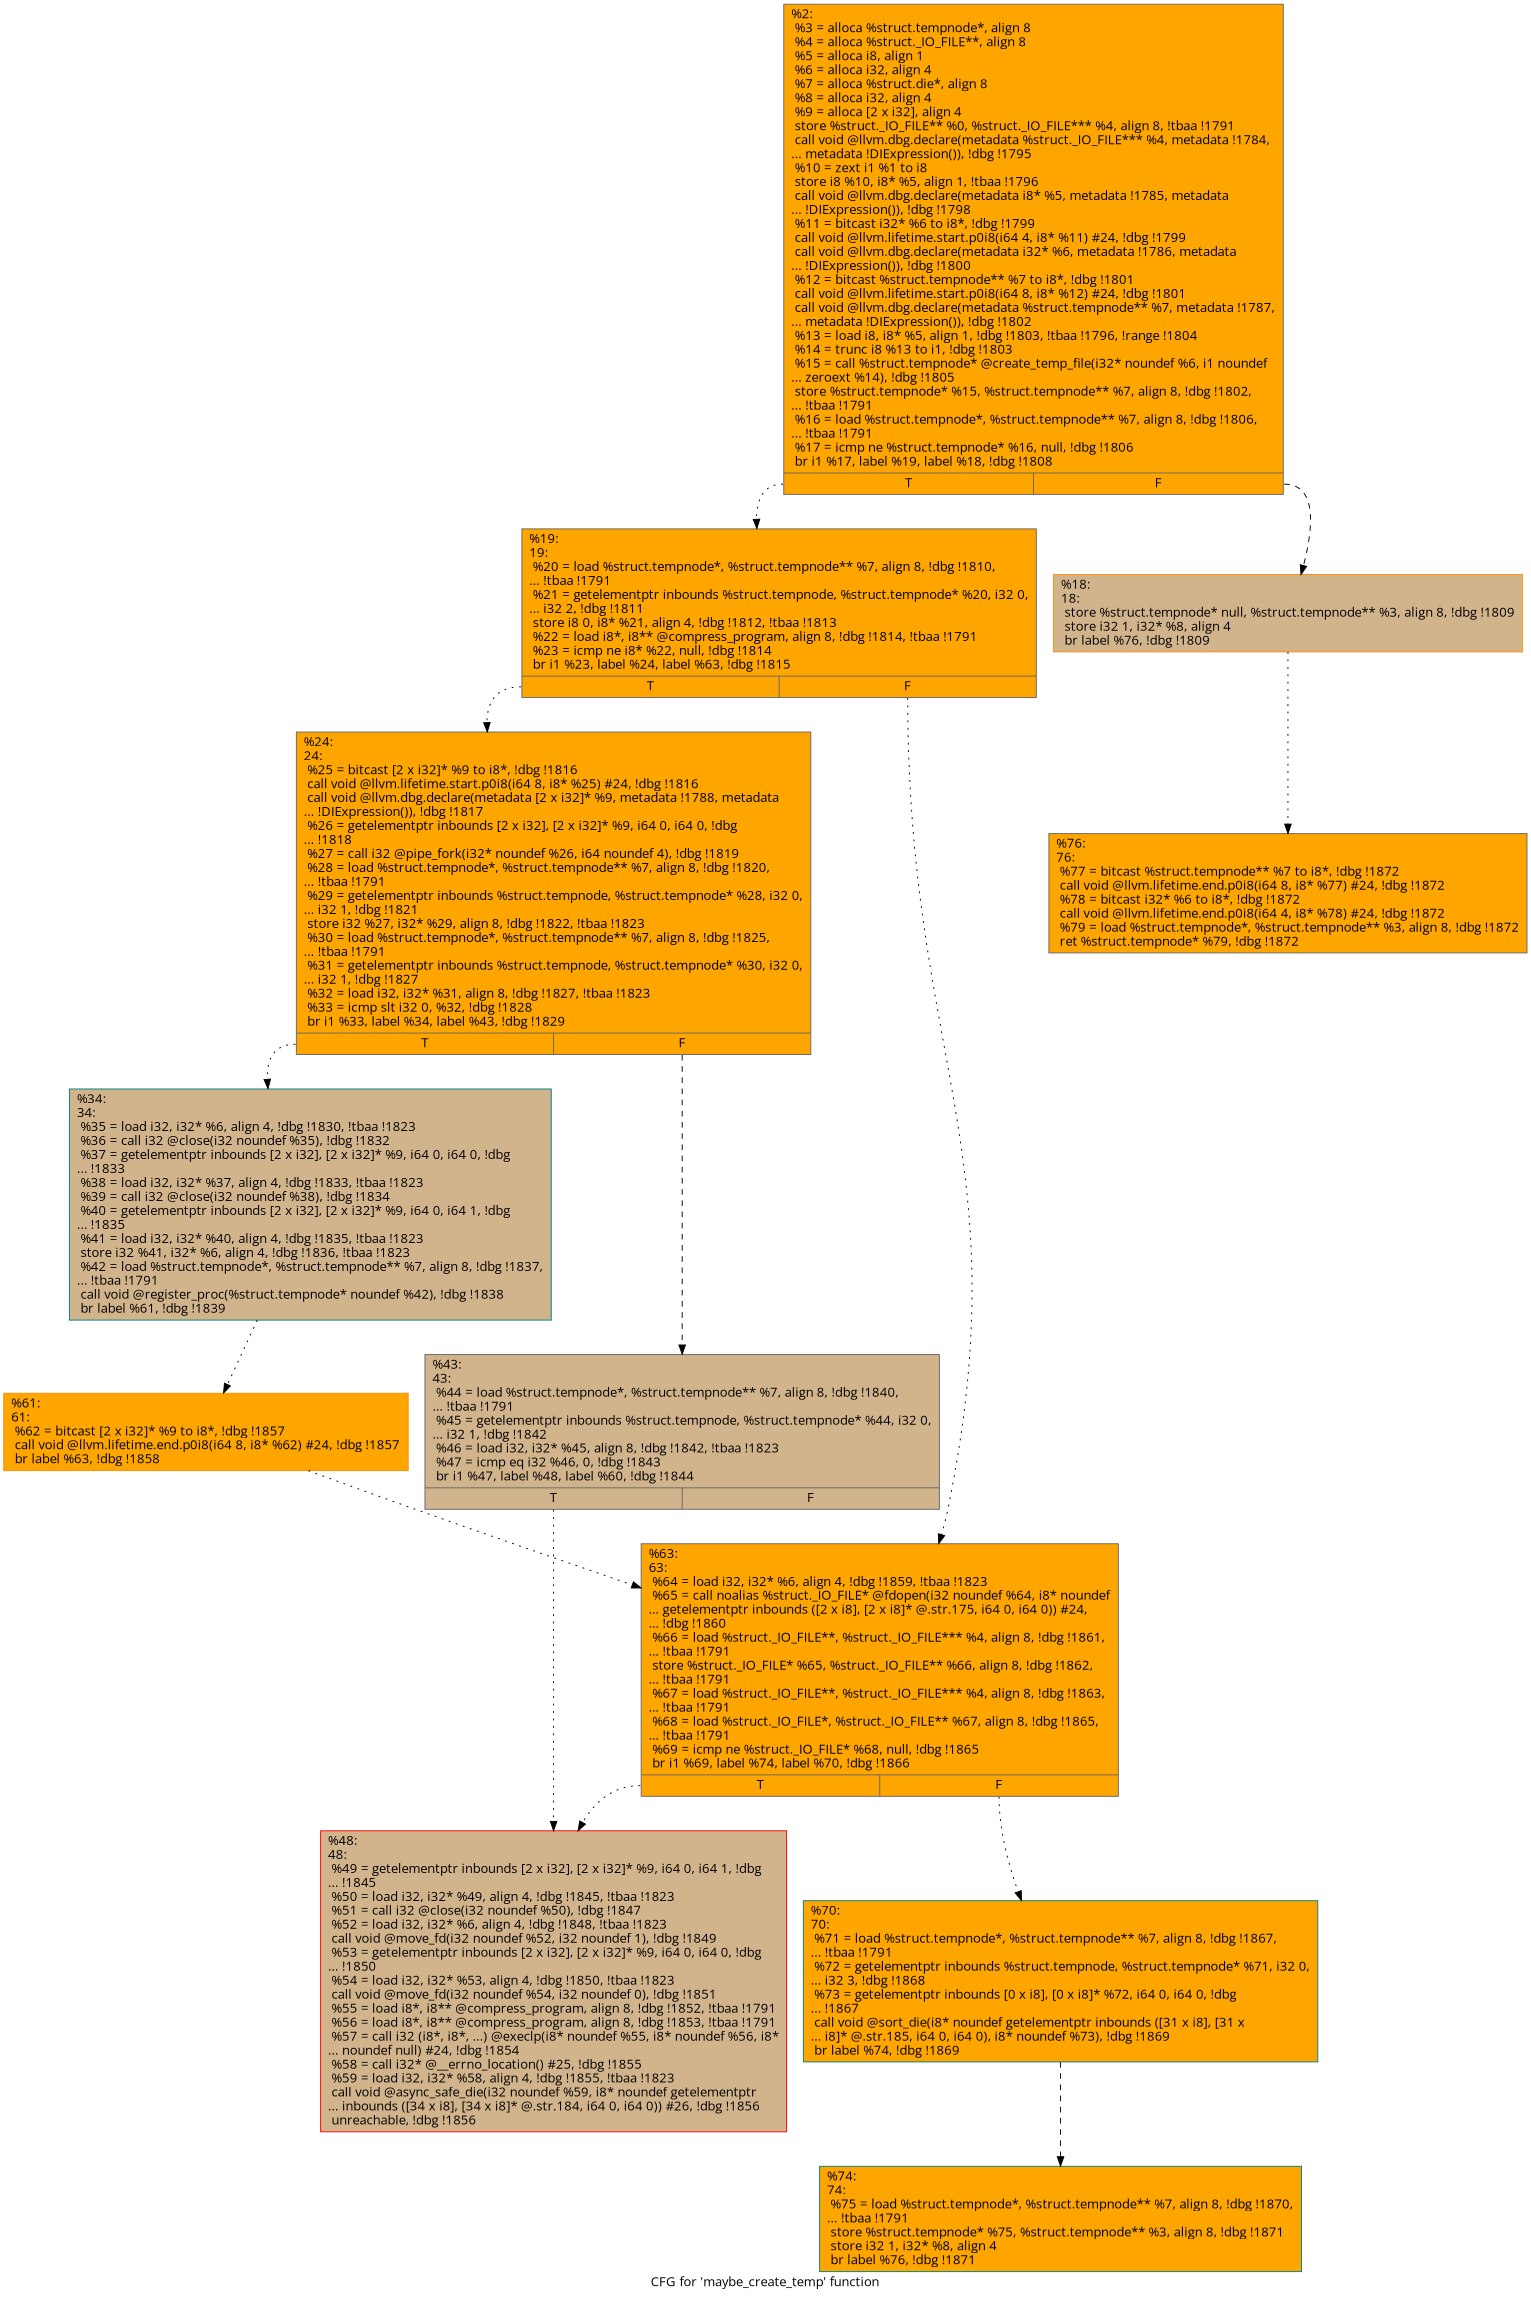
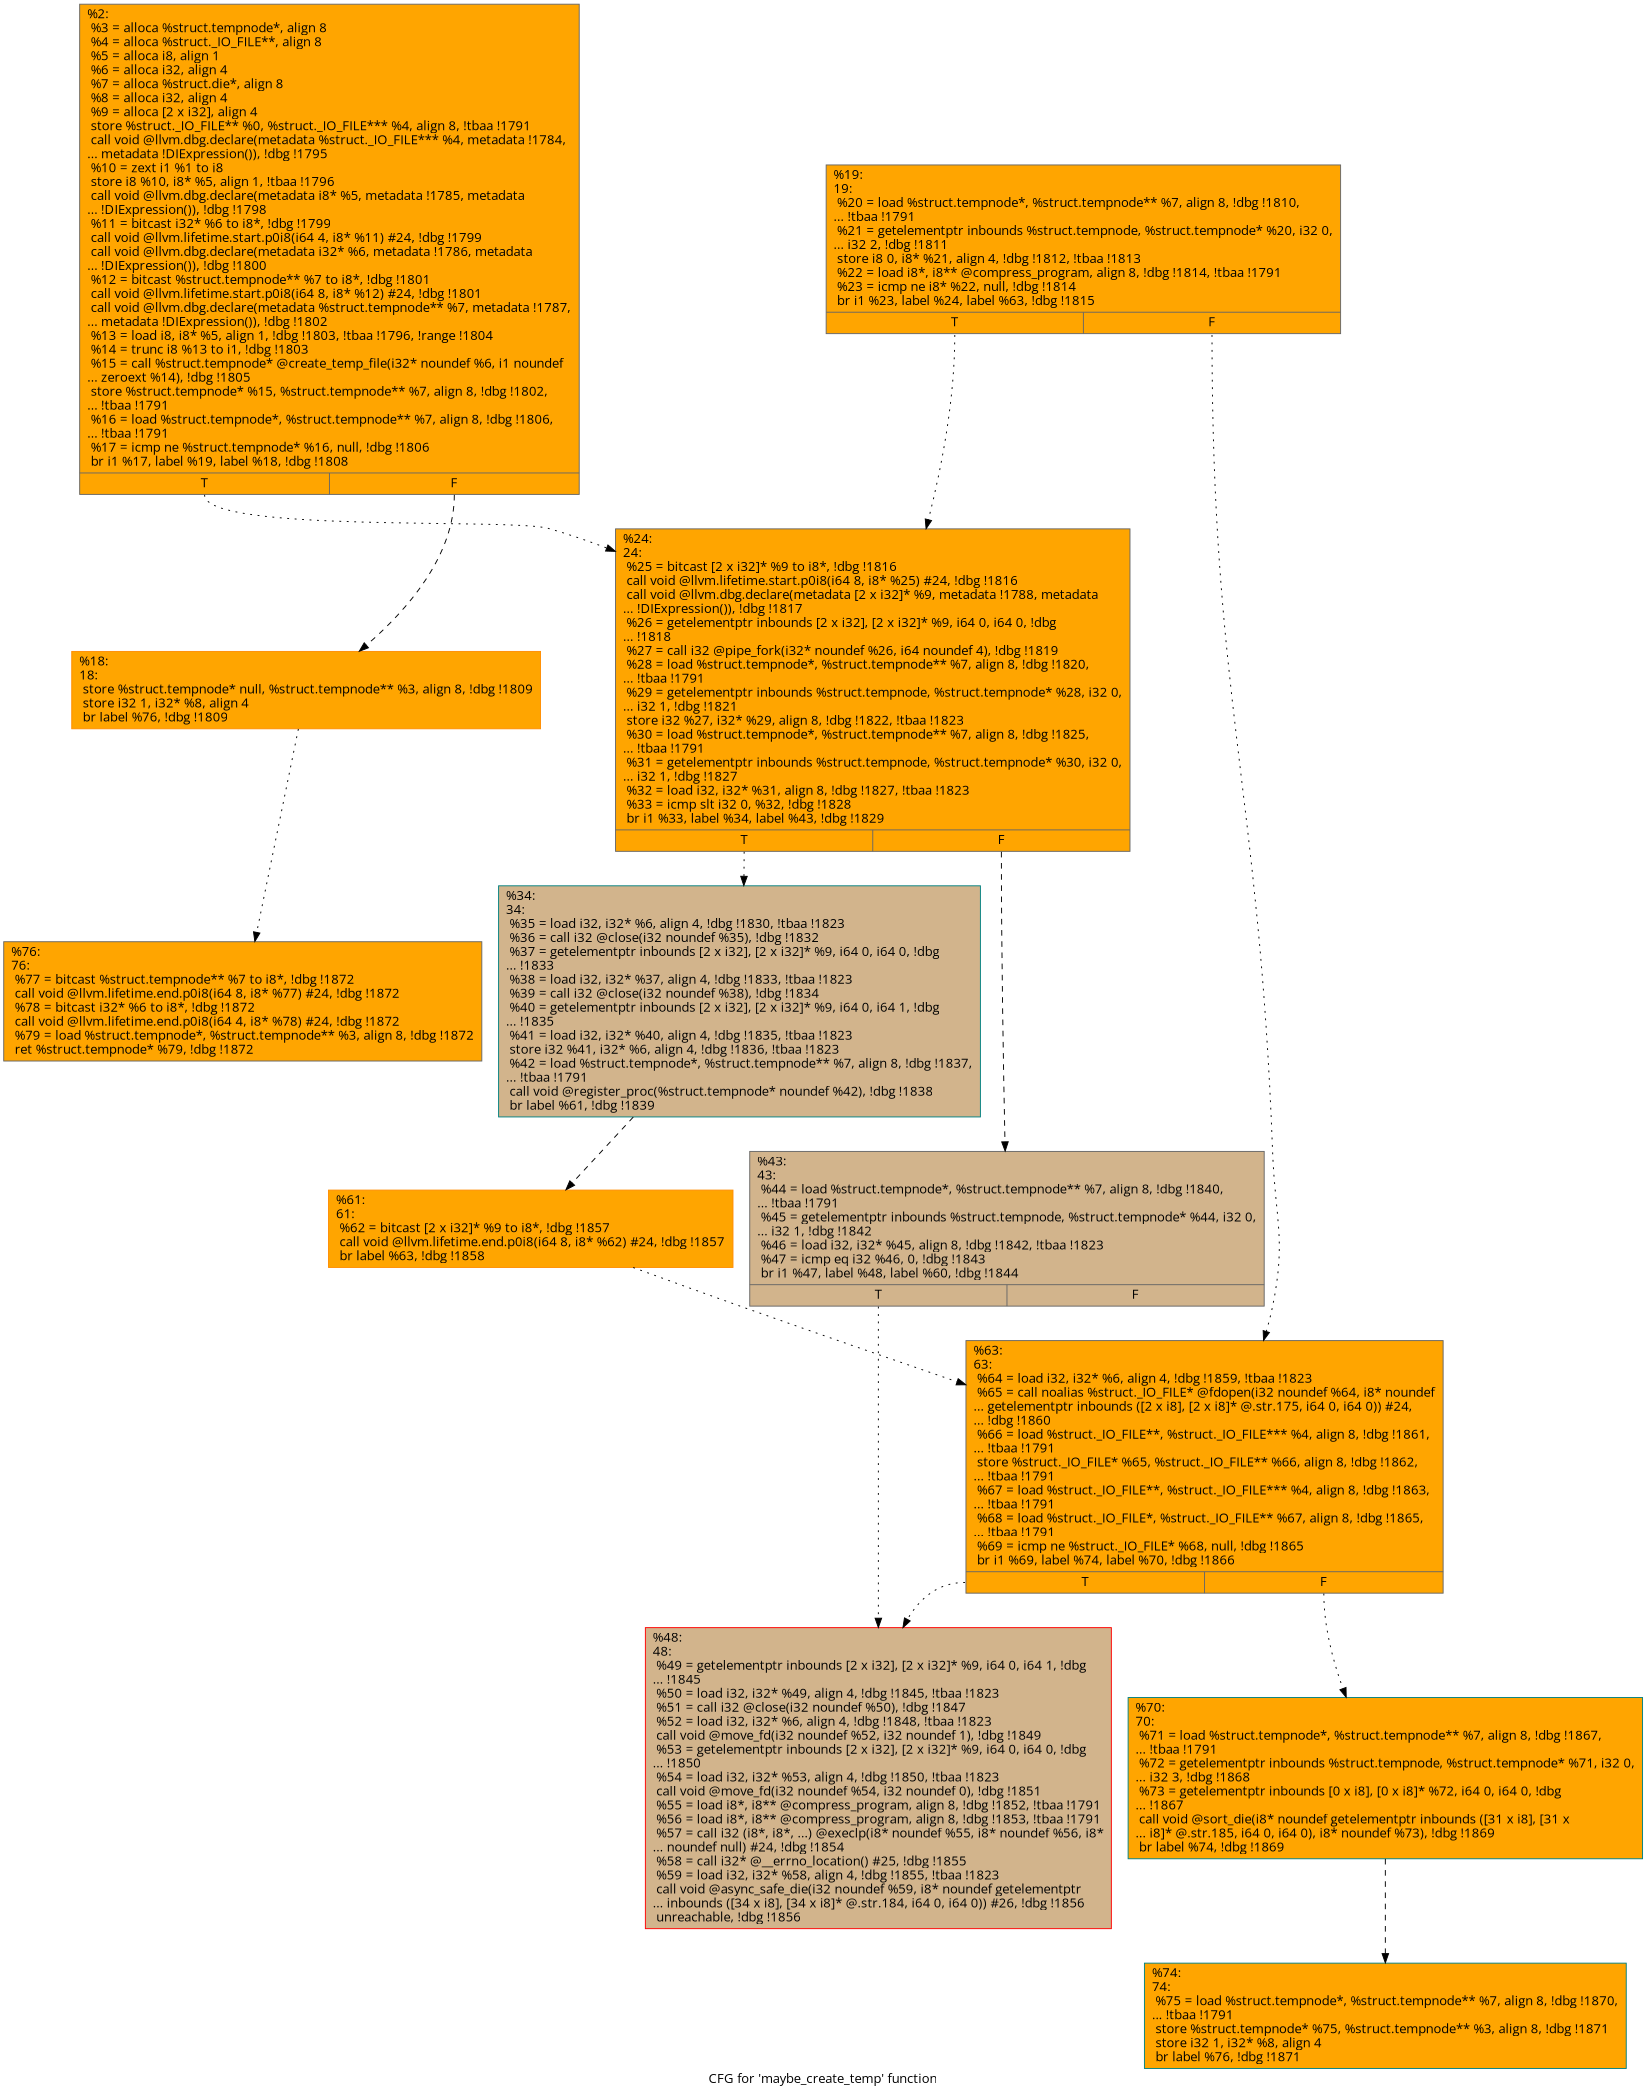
  digraph {
    fontname="Open Sans"
    label="CFG for 'maybe_create_temp' function"
    node [color=gray40 fillcolor=orange fontname="Open Sans" shape=record style=filled]
    edge [fontname="Open Sans" style=dotted tailport=s0]
    n1 [label="{%2:\l  %3 = alloca %struct.tempnode*, align 8\l  %4 = alloca %struct._IO_FILE**, align 8\l  %5 = alloca i8, align 1\l  %6 = alloca i32, align 4\l  %7 = alloca %struct.die*, align 8\l  %8 = alloca i32, align 4\l  %9 = alloca [2 x i32], align 4\l  store %struct._IO_FILE** %0, %struct._IO_FILE*** %4, align 8, !tbaa !1791\l  call void @llvm.dbg.declare(metadata %struct._IO_FILE*** %4, metadata !1784,\l... metadata !DIExpression()), !dbg !1795\l  %10 = zext i1 %1 to i8\l  store i8 %10, i8* %5, align 1, !tbaa !1796\l  call void @llvm.dbg.declare(metadata i8* %5, metadata !1785, metadata\l... !DIExpression()), !dbg !1798\l  %11 = bitcast i32* %6 to i8*, !dbg !1799\l  call void @llvm.lifetime.start.p0i8(i64 4, i8* %11) #24, !dbg !1799\l  call void @llvm.dbg.declare(metadata i32* %6, metadata !1786, metadata\l... !DIExpression()), !dbg !1800\l  %12 = bitcast %struct.tempnode** %7 to i8*, !dbg !1801\l  call void @llvm.lifetime.start.p0i8(i64 8, i8* %12) #24, !dbg !1801\l  call void @llvm.dbg.declare(metadata %struct.tempnode** %7, metadata !1787,\l... metadata !DIExpression()), !dbg !1802\l  %13 = load i8, i8* %5, align 1, !dbg !1803, !tbaa !1796, !range !1804\l  %14 = trunc i8 %13 to i1, !dbg !1803\l  %15 = call %struct.tempnode* @create_temp_file(i32* noundef %6, i1 noundef\l... zeroext %14), !dbg !1805\l  store %struct.tempnode* %15, %struct.tempnode** %7, align 8, !dbg !1802,\l... !tbaa !1791\l  %16 = load %struct.tempnode*, %struct.tempnode** %7, align 8, !dbg !1806,\l... !tbaa !1791\l  %17 = icmp ne %struct.tempnode* %16, null, !dbg !1806\l  br i1 %17, label %19, label %18, !dbg !1808\l|{<s0>T|<s1>F}}"]
    n2 [label="{%19:\l19:                                               \l  %20 = load %struct.tempnode*, %struct.tempnode** %7, align 8, !dbg !1810,\l... !tbaa !1791\l  %21 = getelementptr inbounds %struct.tempnode, %struct.tempnode* %20, i32 0,\l... i32 2, !dbg !1811\l  store i8 0, i8* %21, align 4, !dbg !1812, !tbaa !1813\l  %22 = load i8*, i8** @compress_program, align 8, !dbg !1814, !tbaa !1791\l  %23 = icmp ne i8* %22, null, !dbg !1814\l  br i1 %23, label %24, label %63, !dbg !1815\l|{<s0>T|<s1>F}}"]
-   n3 [color=darkorange fillcolor=tan label="{%18:\l18:                                               \l  store %struct.tempnode* null, %struct.tempnode** %3, align 8, !dbg !1809\l  store i32 1, i32* %8, align 4\l  br label %76, !dbg !1809\l}"]
+   n3 [color=darkorange label="{%18:\l18:                                               \l  store %struct.tempnode* null, %struct.tempnode** %3, align 8, !dbg !1809\l  store i32 1, i32* %8, align 4\l  br label %76, !dbg !1809\l}"]
    n4 [label="{%24:\l24:                                               \l  %25 = bitcast [2 x i32]* %9 to i8*, !dbg !1816\l  call void @llvm.lifetime.start.p0i8(i64 8, i8* %25) #24, !dbg !1816\l  call void @llvm.dbg.declare(metadata [2 x i32]* %9, metadata !1788, metadata\l... !DIExpression()), !dbg !1817\l  %26 = getelementptr inbounds [2 x i32], [2 x i32]* %9, i64 0, i64 0, !dbg\l... !1818\l  %27 = call i32 @pipe_fork(i32* noundef %26, i64 noundef 4), !dbg !1819\l  %28 = load %struct.tempnode*, %struct.tempnode** %7, align 8, !dbg !1820,\l... !tbaa !1791\l  %29 = getelementptr inbounds %struct.tempnode, %struct.tempnode* %28, i32 0,\l... i32 1, !dbg !1821\l  store i32 %27, i32* %29, align 8, !dbg !1822, !tbaa !1823\l  %30 = load %struct.tempnode*, %struct.tempnode** %7, align 8, !dbg !1825,\l... !tbaa !1791\l  %31 = getelementptr inbounds %struct.tempnode, %struct.tempnode* %30, i32 0,\l... i32 1, !dbg !1827\l  %32 = load i32, i32* %31, align 8, !dbg !1827, !tbaa !1823\l  %33 = icmp slt i32 0, %32, !dbg !1828\l  br i1 %33, label %34, label %43, !dbg !1829\l|{<s0>T|<s1>F}}"]
    n5 [label="{%63:\l63:                                               \l  %64 = load i32, i32* %6, align 4, !dbg !1859, !tbaa !1823\l  %65 = call noalias %struct._IO_FILE* @fdopen(i32 noundef %64, i8* noundef\l... getelementptr inbounds ([2 x i8], [2 x i8]* @.str.175, i64 0, i64 0)) #24,\l... !dbg !1860\l  %66 = load %struct._IO_FILE**, %struct._IO_FILE*** %4, align 8, !dbg !1861,\l... !tbaa !1791\l  store %struct._IO_FILE* %65, %struct._IO_FILE** %66, align 8, !dbg !1862,\l... !tbaa !1791\l  %67 = load %struct._IO_FILE**, %struct._IO_FILE*** %4, align 8, !dbg !1863,\l... !tbaa !1791\l  %68 = load %struct._IO_FILE*, %struct._IO_FILE** %67, align 8, !dbg !1865,\l... !tbaa !1791\l  %69 = icmp ne %struct._IO_FILE* %68, null, !dbg !1865\l  br i1 %69, label %74, label %70, !dbg !1866\l|{<s0>T|<s1>F}}"]
    n6 [label="{%76:\l76:                                               \l  %77 = bitcast %struct.tempnode** %7 to i8*, !dbg !1872\l  call void @llvm.lifetime.end.p0i8(i64 8, i8* %77) #24, !dbg !1872\l  %78 = bitcast i32* %6 to i8*, !dbg !1872\l  call void @llvm.lifetime.end.p0i8(i64 4, i8* %78) #24, !dbg !1872\l  %79 = load %struct.tempnode*, %struct.tempnode** %3, align 8, !dbg !1872\l  ret %struct.tempnode* %79, !dbg !1872\l}"]
    n7 [color=teal fillcolor=tan label="{%34:\l34:                                               \l  %35 = load i32, i32* %6, align 4, !dbg !1830, !tbaa !1823\l  %36 = call i32 @close(i32 noundef %35), !dbg !1832\l  %37 = getelementptr inbounds [2 x i32], [2 x i32]* %9, i64 0, i64 0, !dbg\l... !1833\l  %38 = load i32, i32* %37, align 4, !dbg !1833, !tbaa !1823\l  %39 = call i32 @close(i32 noundef %38), !dbg !1834\l  %40 = getelementptr inbounds [2 x i32], [2 x i32]* %9, i64 0, i64 1, !dbg\l... !1835\l  %41 = load i32, i32* %40, align 4, !dbg !1835, !tbaa !1823\l  store i32 %41, i32* %6, align 4, !dbg !1836, !tbaa !1823\l  %42 = load %struct.tempnode*, %struct.tempnode** %7, align 8, !dbg !1837,\l... !tbaa !1791\l  call void @register_proc(%struct.tempnode* noundef %42), !dbg !1838\l  br label %61, !dbg !1839\l}"]
    n8 [fillcolor=tan label="{%43:\l43:                                               \l  %44 = load %struct.tempnode*, %struct.tempnode** %7, align 8, !dbg !1840,\l... !tbaa !1791\l  %45 = getelementptr inbounds %struct.tempnode, %struct.tempnode* %44, i32 0,\l... i32 1, !dbg !1842\l  %46 = load i32, i32* %45, align 8, !dbg !1842, !tbaa !1823\l  %47 = icmp eq i32 %46, 0, !dbg !1843\l  br i1 %47, label %48, label %60, !dbg !1844\l|{<s0>T|<s1>F}}"]
    n9 [color=teal label="{%70:\l70:                                               \l  %71 = load %struct.tempnode*, %struct.tempnode** %7, align 8, !dbg !1867,\l... !tbaa !1791\l  %72 = getelementptr inbounds %struct.tempnode, %struct.tempnode* %71, i32 0,\l... i32 3, !dbg !1868\l  %73 = getelementptr inbounds [0 x i8], [0 x i8]* %72, i64 0, i64 0, !dbg\l... !1867\l  call void @sort_die(i8* noundef getelementptr inbounds ([31 x i8], [31 x\l... i8]* @.str.185, i64 0, i64 0), i8* noundef %73), !dbg !1869\l  br label %74, !dbg !1869\l}"]
    n10 [color=red fillcolor=tan label="{%48:\l48:                                               \l  %49 = getelementptr inbounds [2 x i32], [2 x i32]* %9, i64 0, i64 1, !dbg\l... !1845\l  %50 = load i32, i32* %49, align 4, !dbg !1845, !tbaa !1823\l  %51 = call i32 @close(i32 noundef %50), !dbg !1847\l  %52 = load i32, i32* %6, align 4, !dbg !1848, !tbaa !1823\l  call void @move_fd(i32 noundef %52, i32 noundef 1), !dbg !1849\l  %53 = getelementptr inbounds [2 x i32], [2 x i32]* %9, i64 0, i64 0, !dbg\l... !1850\l  %54 = load i32, i32* %53, align 4, !dbg !1850, !tbaa !1823\l  call void @move_fd(i32 noundef %54, i32 noundef 0), !dbg !1851\l  %55 = load i8*, i8** @compress_program, align 8, !dbg !1852, !tbaa !1791\l  %56 = load i8*, i8** @compress_program, align 8, !dbg !1853, !tbaa !1791\l  %57 = call i32 (i8*, i8*, ...) @execlp(i8* noundef %55, i8* noundef %56, i8*\l... noundef null) #24, !dbg !1854\l  %58 = call i32* @__errno_location() #25, !dbg !1855\l  %59 = load i32, i32* %58, align 4, !dbg !1855, !tbaa !1823\l  call void @async_safe_die(i32 noundef %59, i8* noundef getelementptr\l... inbounds ([34 x i8], [34 x i8]* @.str.184, i64 0, i64 0)) #26, !dbg !1856\l  unreachable, !dbg !1856\l}"]
    n11 [color=darkorange label="{%61:\l61:                                               \l  %62 = bitcast [2 x i32]* %9 to i8*, !dbg !1857\l  call void @llvm.lifetime.end.p0i8(i64 8, i8* %62) #24, !dbg !1857\l  br label %63, !dbg !1858\l}"]
    n12 [color=teal label="{%74:\l74:                                               \l  %75 = load %struct.tempnode*, %struct.tempnode** %7, align 8, !dbg !1870,\l... !tbaa !1791\l  store %struct.tempnode* %75, %struct.tempnode** %3, align 8, !dbg !1871\l  store i32 1, i32* %8, align 4\l  br label %76, !dbg !1871\l}"]
-   n1 -> n2
+   n1 -> n4
    n1 -> n3 [style=dashed tailport=s1]
    n2 -> n4
    n2 -> n5 [tailport=s1]
    n3 -> n6 [tailport=""]
    n4 -> n7
    n4 -> n8 [style=dashed tailport=s1]
    n5 -> n9 [tailport=s1]
    n5 -> n10
-   n7 -> n11 [tailport=""]
+   n7 -> n11 [style=dashed tailport=""]
    n8 -> n10
    n9 -> n12 [style=dashed tailport=""]
    n11 -> n5 [tailport=""]
  }
